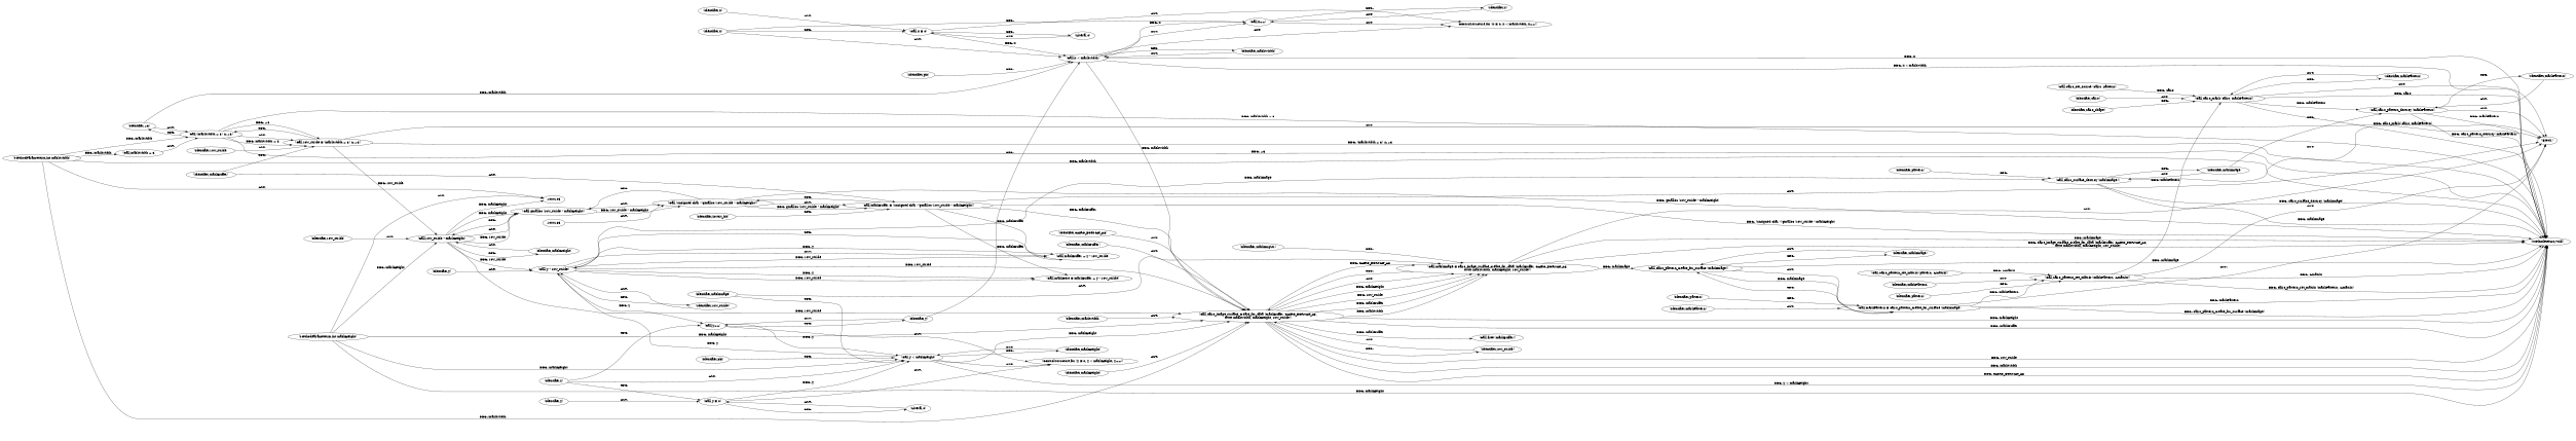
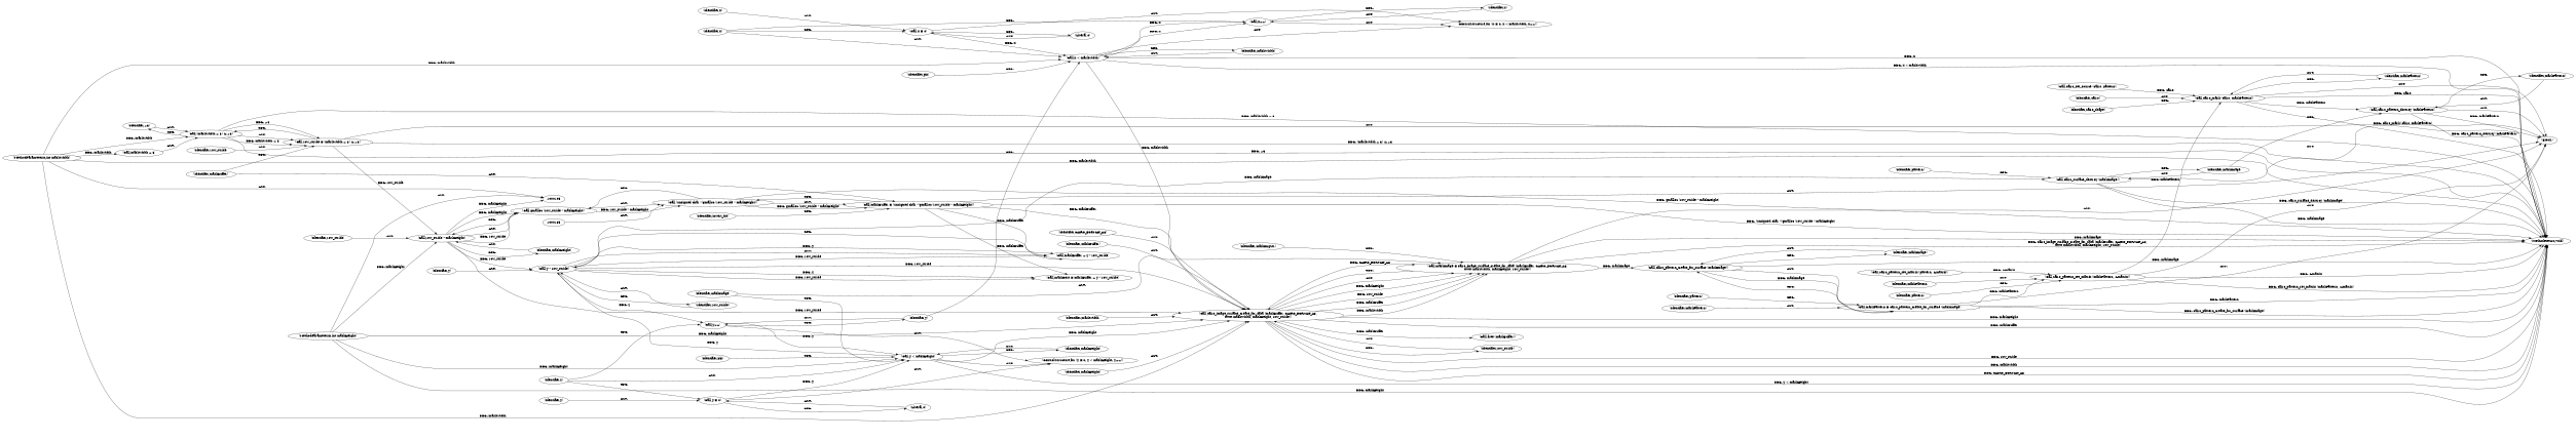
  digraph {
    rankdir=LR
    n1 [label="(Call,cairo_pattern_create_for_surface (maskImage))"]
    n2 [label="(Call,maskPattern = cairo_pattern_create_for_surface (maskImage))"]
    n3 [label="(Identifier,maskImage)"]
    n4 [label="(MethodReturn,void)"]
    n5 [label="(Block,)"]
    n6 [label="(Call,cairo_pattern_set_matrix (maskPattern, &matrix))"]
    n7 [label="(Call,cairo_surface_destroy (maskImage))"]
    n8 [label="(Identifier,maskImage)"]
    n9 [label="(Call,maskImage = cairo_image_surface_create_for_data (maskBuffer, CAIRO_FORMAT_A8,\n\t\t\t\t\t\t maskWidth, maskHeight, row_stride))"]
    n10 [label="(Call,cairo_image_surface_create_for_data (maskBuffer, CAIRO_FORMAT_A8,\n\t\t\t\t\t\t maskWidth, maskHeight, row_stride))"]
    n11 [label="(Call,free (maskBuffer))"]
    n12 [label="(Identifier,row_stride)"]
    n13 [label="(Call,maskBuffer = (unsigned char *)gmalloc (row_stride * maskHeight))"]
    n14 [label="(Call,(unsigned char *)gmalloc (row_stride * maskHeight))"]
    n15 [label="(Call,maskDest = maskBuffer + y * row_stride)"]
    n16 [label="(Call,maskBuffer + y * row_stride)"]
    n17 [label="(Call,gmalloc (row_stride * maskHeight))"]
    n18 [label="(Call,y * row_stride)"]
    n19 [label="(Call,row_stride * maskHeight)"]
    n20 [label="(Identifier,maskHeight)"]
    1000105
    n22 [label="(Call,y < maskHeight)"]
    n23 [label="(ControlStructure,for (y = 0; y < maskHeight; y++))"]
    n24 [label="(Identifier,maskHeight)"]
    n25 [label="(Call,y++)"]
    n26 [label="(Identifier,row_stride)"]
    n27 [label="(Call,row_stride = (maskWidth + 3) & ~3)"]
    n28 [label="(Call,(maskWidth + 3) & ~3)"]
    n29 [label="(Identifier,~3)"]
    n30 [label="(MethodParameterIn,int maskWidth)"]
    n31 [label="(Call,x < maskWidth)"]
    n32 [label="(Call,maskWidth + 3)"]
    n33 [label="(Call,x++)"]
    n34 [label="(Identifier,maskWidth)"]
    n35 [label="(ControlStructure,for (x = 0; x < maskWidth; x++))"]
    n36 [label="(MethodParameterIn,int maskHeight)"]
    n37 [label="(Identifier,x)"]
    n38 [label="(Call,x = 0)"]
    n39 [label="(Literal,0)"]
    n40 [label="(Call,y = 0)"]
    n41 [label="(Literal,0)"]
    n42 [label="(Identifier,y)"]
    n43 [label="(Call,cairo_mask (cairo, maskPattern))"]
    n44 [label="(Call,cairo_pattern_destroy (maskPattern))"]
    n45 [label="(Identifier,maskPattern)"]
    n46 [label="(Identifier,maskPattern)"]
    n47 [label="(Identifier,x)"]
    n48 [label="(Identifier,pix)"]
    n49 [label="(Call,cairo_set_source (cairo, pattern))"]
    n50 [label="(Identifier,maskPattern)"]
    n51 [label="(Identifier,maskWidth)"]
    n52 [label="(Identifier,maskHeight)"]
    n53 [label="(Identifier,y)"]
    n54 [label="(Identifier,CAIRO_FORMAT_A8)"]
    n55 [label="(Identifier,y)"]
    n56 [label="(Identifier,pix)"]
    n57 [label="(Identifier,invert_bit)"]
    n58 [label="(Identifier,row_stride)"]
    n59 [label="(Identifier,maskBuffer)"]
    n60 [label="(Call,cairo_pattern_set_matrix (pattern, &matrix))"]
    n61 [label="(Identifier,x)"]
    n62 [label="(Identifier,maskBuffer)"]
    n63 [label="(Identifier,row_stride)"]
    n64 [label="(Identifier,maskPattern)"]
    n65 [label="(Identifier,maskImage)"]
    n66 [label="(Identifier,pattern)"]
    n67 [label="(Identifier,maskImgStr)"]
    n68 [label="(Identifier,cairo)"]
    n69 [label="(Identifier,pattern)"]
    n70 [label="(Identifier,y)"]
    n71 [label="(Identifier,pattern)"]
    n72 [label="(Identifier,cairo_shape)"]
    1000135
    n1 -> n2 [label="AST: "]
    n1 -> n2 [label="DDG: maskImage"]
    n1 -> n3 [label="CFG: "]
    n1 -> n4 [label="DDG: maskImage"]
    n2 -> n1 [label="CFG: "]
    n2 -> n4 [label="DDG: cairo_pattern_create_for_surface (maskImage)"]
    n2 -> n4 [label="DDG: maskPattern"]
    n2 -> n5 [label="AST: "]
    n2 -> n6 [label="DDG: maskPattern"]
    n3 -> n1 [label="AST: "]
    n6 -> n4 [label="DDG: cairo_pattern_set_matrix (maskPattern, &matrix)"]
    n6 -> n4 [label="DDG: &matrix"]
    n6 -> n5 [label="AST: "]
    n6 -> n43 [label="DDG: maskPattern"]
    n7 -> n4 [label="DDG: cairo_surface_destroy (maskImage)"]
    n7 -> n4 [label="DDG: maskImage"]
    n7 -> n5 [label="AST: "]
    n7 -> n8 [label="CFG: "]
    n8 -> n7 [label="AST: "]
    n8 -> n44 [label="CFG: "]
    n9 -> n1 [label="DDG: maskImage"]
    n9 -> n4 [label="DDG: maskImage"]
    n9 -> n4 [label="DDG: cairo_image_surface_create_for_data (maskBuffer, CAIRO_FORMAT_A8,\n\t\t\t\t\t\t maskWidth, maskHeight, row_stride)"]
    n9 -> n5 [label="AST: "]
    n9 -> n10 [label="CFG: "]
    n10 -> n4 [label="DDG: maskHeight"]
    n10 -> n4 [label="DDG: maskBuffer"]
    n10 -> n4 [label="DDG: row_stride"]
    n10 -> n4 [label="DDG: maskWidth"]
    n10 -> n4 [label="DDG: CAIRO_FORMAT_A8"]
    n10 -> n9 [label="AST: "]
    n10 -> n9 [label="DDG: maskHeight"]
    n10 -> n9 [label="DDG: row_stride"]
    n10 -> n9 [label="DDG: maskBuffer"]
    n10 -> n9 [label="DDG: maskWidth"]
    n10 -> n9 [label="DDG: CAIRO_FORMAT_A8"]
    n10 -> n11 [label="DDG: maskBuffer"]
    n10 -> n12 [label="CFG: "]
    n12 -> n10 [label="AST: "]
    n13 -> n4 [label="DDG: (unsigned char *)gmalloc (row_stride * maskHeight)"]
    n13 -> n5 [label="AST: "]
    n13 -> n10 [label="DDG: maskBuffer"]
    n13 -> n14 [label="CFG: "]
    n13 -> n15 [label="DDG: maskBuffer"]
    n13 -> n16 [label="DDG: maskBuffer"]
    n14 -> n4 [label="DDG: gmalloc (row_stride * maskHeight)"]
    n14 -> n13 [label="AST: "]
    n14 -> n13 [label="DDG: gmalloc (row_stride * maskHeight)"]
    n14 -> n17 [label="CFG: "]
    n16 -> n18 [label="CFG: "]
    n17 -> n14 [label="AST: "]
    n17 -> n14 [label="DDG: row_stride * maskHeight"]
    n17 -> n19 [label="CFG: "]
    n18 -> n7 [label="DDG: maskImage"]
    n18 -> n10 [label="DDG: row_stride"]
    n18 -> n15 [label="DDG: y"]
    n18 -> n15 [label="DDG: row_stride"]
    n18 -> n16 [label="AST: "]
    n18 -> n16 [label="DDG: y"]
    n18 -> n16 [label="DDG: row_stride"]
    n18 -> n25 [label="DDG: y"]
    n18 -> n26 [label="CFG: "]
    n19 -> n10 [label="DDG: row_stride"]
    n19 -> n17 [label="AST: "]
    n19 -> n17 [label="DDG: row_stride"]
    n19 -> n17 [label="DDG: maskHeight"]
    n19 -> n18 [label="DDG: row_stride"]
    n19 -> n20 [label="CFG: "]
    n19 -> 1000105 [label="DDG: maskHeight"]
    n20 -> n19 [label="AST: "]
    n22 -> n4 [label="DDG: y < maskHeight"]
    n22 -> n10 [label="DDG: maskHeight"]
    n22 -> n18 [label="DDG: y"]
    n22 -> n23 [label="AST: "]
    n22 -> n24 [label="CFG: "]
    n24 -> n22 [label="AST: "]
    n25 -> n22 [label="DDG: y"]
    n25 -> n23 [label="AST: "]
    n25 -> n42 [label="CFG: "]
    n26 -> n18 [label="AST: "]
    n27 -> n4 [label="DDG: (maskWidth + 3) & ~3"]
    n27 -> n5 [label="AST: "]
    n27 -> n19 [label="DDG: row_stride"]
    n27 -> n28 [label="CFG: "]
    n28 -> n4 [label="DDG: ~3"]
    n28 -> n4 [label="DDG: maskWidth + 3"]
    n28 -> n27 [label="AST: "]
    n28 -> n27 [label="DDG: maskWidth + 3"]
    n28 -> n27 [label="DDG: ~3"]
    n28 -> n29 [label="CFG: "]
    n29 -> n28 [label="AST: "]
    n30 -> n4 [label="DDG: maskWidth"]
    n30 -> n10 [label="DDG: maskWidth"]
    n30 -> 1000105 [label="AST: "]
    n30 -> n28 [label="DDG: maskWidth"]
-   n29 -> n31 [label="DDG: maskWidth"]
+   n30 -> n31 [label="DDG: maskWidth"]
    n30 -> n32 [label="DDG: maskWidth"]
    n31 -> n4 [label="DDG: x"]
    n31 -> n4 [label="DDG: x < maskWidth"]
    n31 -> n10 [label="DDG: maskWidth"]
-   n31 -> n33 [label="AST: "]
+   n31 -> n33 [label="DDG: x"]
    n31 -> n34 [label="CFG: "]
    n31 -> n35 [label="AST: "]
    n32 -> n28 [label="AST: "]
    n33 -> n31 [label="DDG: x"]
    n33 -> n35 [label="AST: "]
    n33 -> n37 [label="CFG: "]
    n34 -> n31 [label="AST: "]
    n36 -> n4 [label="DDG: maskHeight"]
    n36 -> n10 [label="DDG: maskHeight"]
    n36 -> n19 [label="DDG: maskHeight"]
    n36 -> 1000105 [label="AST: "]
    n36 -> n22 [label="DDG: maskHeight"]
    n37 -> n33 [label="AST: "]
    n38 -> n31 [label="DDG: x"]
    n38 -> n35 [label="AST: "]
    n38 -> n39 [label="CFG: "]
    n39 -> n38 [label="AST: "]
    n40 -> n22 [label="DDG: y"]
    n40 -> n23 [label="AST: "]
    n40 -> n41 [label="CFG: "]
    n41 -> n40 [label="AST: "]
    n42 -> n25 [label="AST: "]
    n42 -> n31 [label="CFG: "]
    n43 -> n4 [label="DDG: cairo"]
    n43 -> n4 [label="DDG: cairo_mask (cairo, maskPattern)"]
    n43 -> n5 [label="AST: "]
    n43 -> n44 [label="DDG: maskPattern"]
    n43 -> n45 [label="CFG: "]
    n44 -> n4 [label="DDG: maskPattern"]
    n44 -> n4 [label="DDG: cairo_pattern_destroy (maskPattern)"]
    n44 -> n5 [label="AST: "]
    n44 -> n46 [label="CFG: "]
    n45 -> n43 [label="AST: "]
    n46 -> n44 [label="AST: "]
    n47 -> n38 [label="AST: "]
    n48 -> n31 [label="CFG: "]
    n49 -> n43 [label="DDG: cairo"]
    n50 -> n2 [label="AST: "]
    n51 -> n10 [label="AST: "]
    n52 -> n10 [label="AST: "]
    n53 -> n40 [label="AST: "]
    n54 -> n10 [label="AST: "]
    n55 -> n18 [label="AST: "]
    n56 -> n22 [label="CFG: "]
    n57 -> n13 [label="CFG: "]
    n58 -> n19 [label="AST: "]
    n59 -> n10 [label="AST: "]
    n60 -> n6 [label="DDG: &matrix"]
    n61 -> n31 [label="AST: "]
    n61 -> n33 [label="CFG: "]
    n61 -> n38 [label="CFG: "]
    n62 -> n13 [label="AST: "]
    n62 -> n27 [label="CFG: "]
    n63 -> n27 [label="AST: "]
    n64 -> n6 [label="AST: "]
    n65 -> n9 [label="AST: "]
    n65 -> n22 [label="CFG: "]
    n66 -> n6 [label="CFG: "]
    n67 -> n9 [label="CFG: "]
    n68 -> n43 [label="AST: "]
    n69 -> n7 [label="CFG: "]
    n70 -> n22 [label="AST: "]
    n70 -> n25 [label="CFG: "]
    n70 -> n40 [label="CFG: "]
    n71 -> n2 [label="CFG: "]
    n72 -> n43 [label="CFG: "]
    1000135 -> n14 [label="AST: "]
  }
